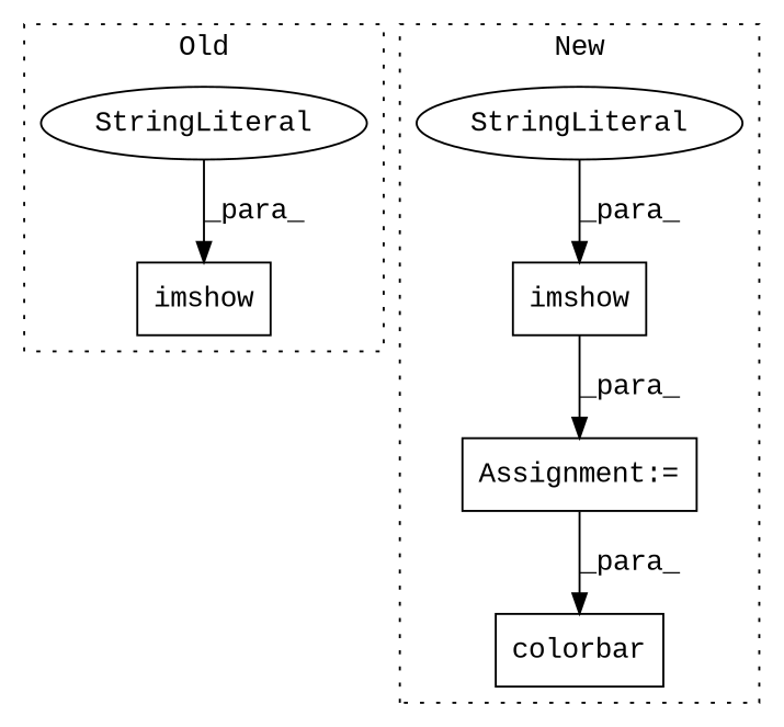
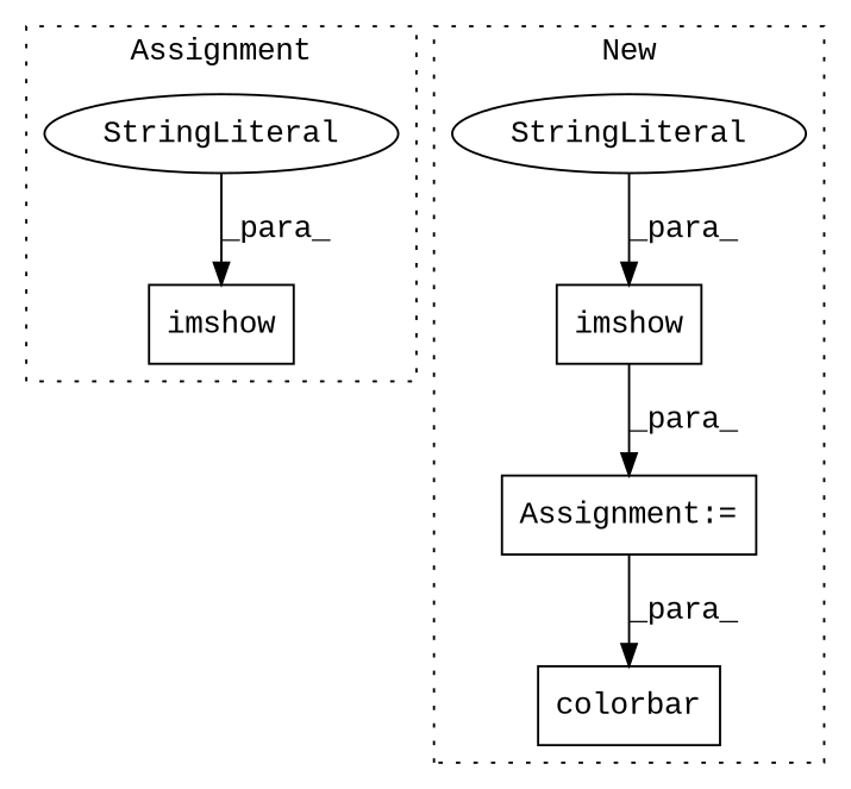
  digraph {
    fontname="Liberation Mono"
    node [a=32 l="7,1" shape=box fontname="Liberation Mono"]
    edge [fontname="Liberation Mono"]
    n1 [label=imshow s="13793,13817"]
    n2 [a=45 l=9 label=StringLiteral s=13803 shape=ellipse]
    n3 [l="9,1" label=colorbar s="14663,14677"]
    n4 [label=imshow s="14620,14644"]
    n5 [a=45 l=9 label=StringLiteral s=14630 shape=ellipse]
    n6 [a=7 l=1 label="Assignment:=" s=14616]
    subgraph cluster_1 {
-     label=Old
+     label=Assignment
      style=dotted
      n1
      n2
    }
    subgraph cluster_2 {
      label=New
      style=dotted
      n3
      n4
      n5
      n6
    }
    n2 -> n1 [label=_para_]
    n4 -> n6 [label=_para_]
    n5 -> n4 [label=_para_]
    n6 -> n3 [label=_para_]
  }
